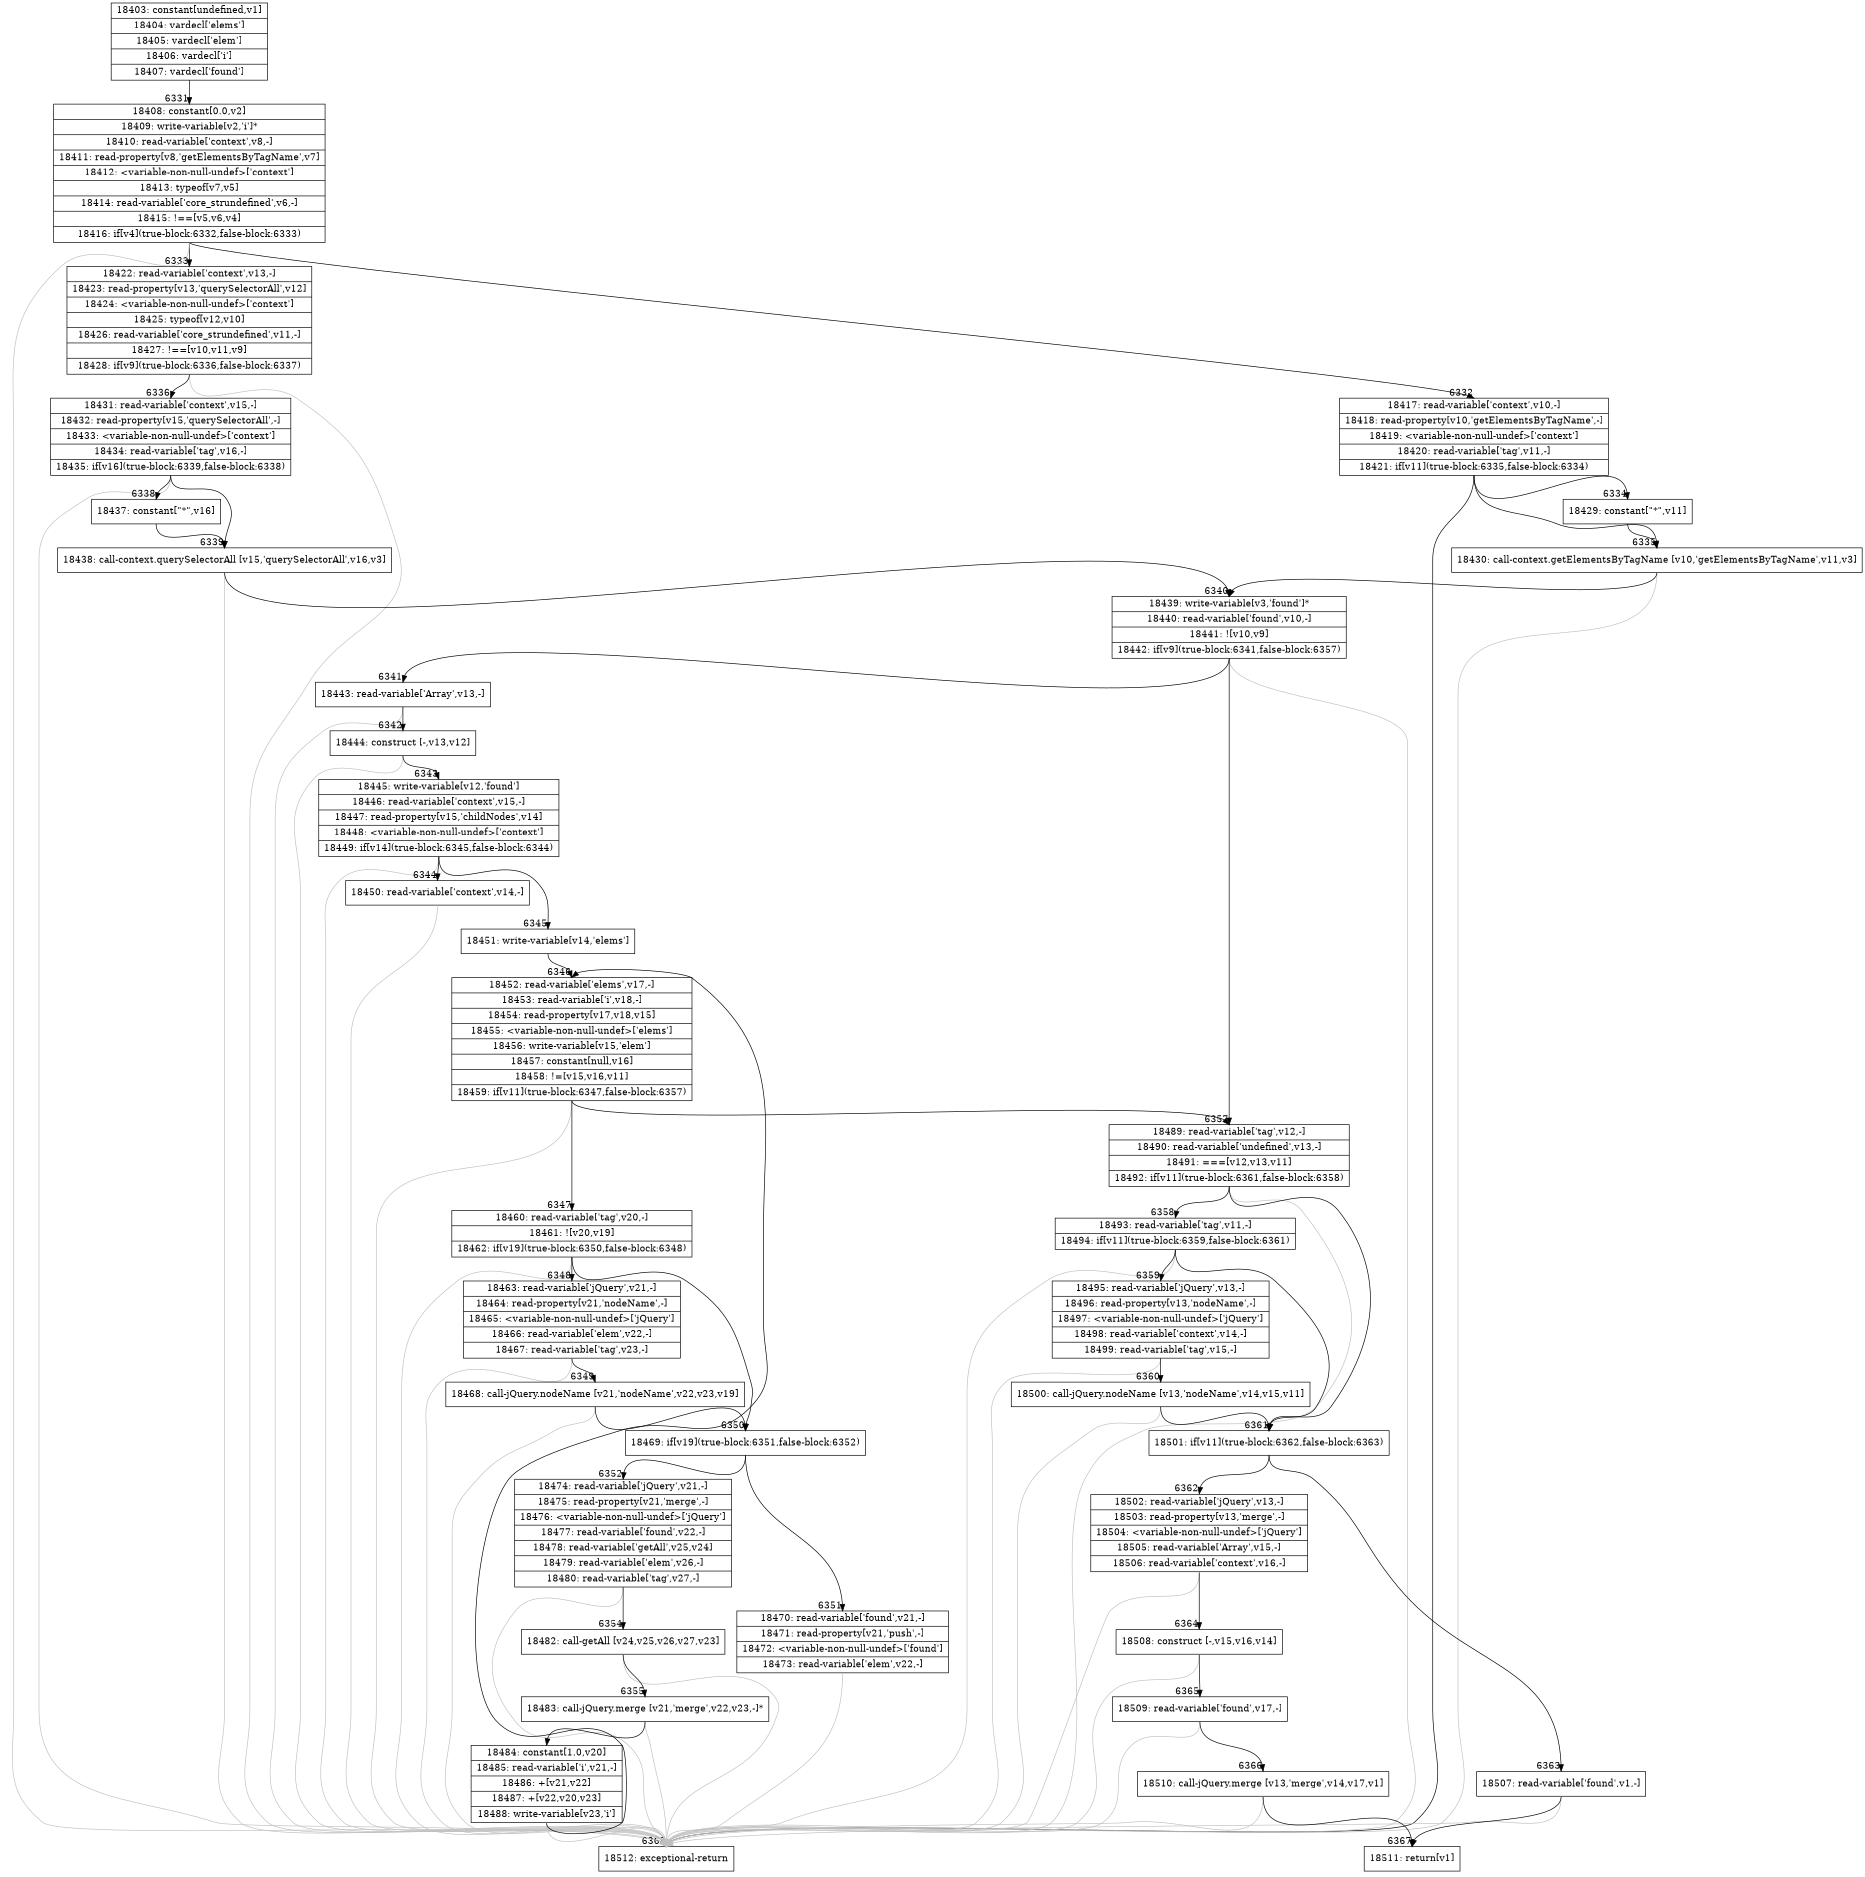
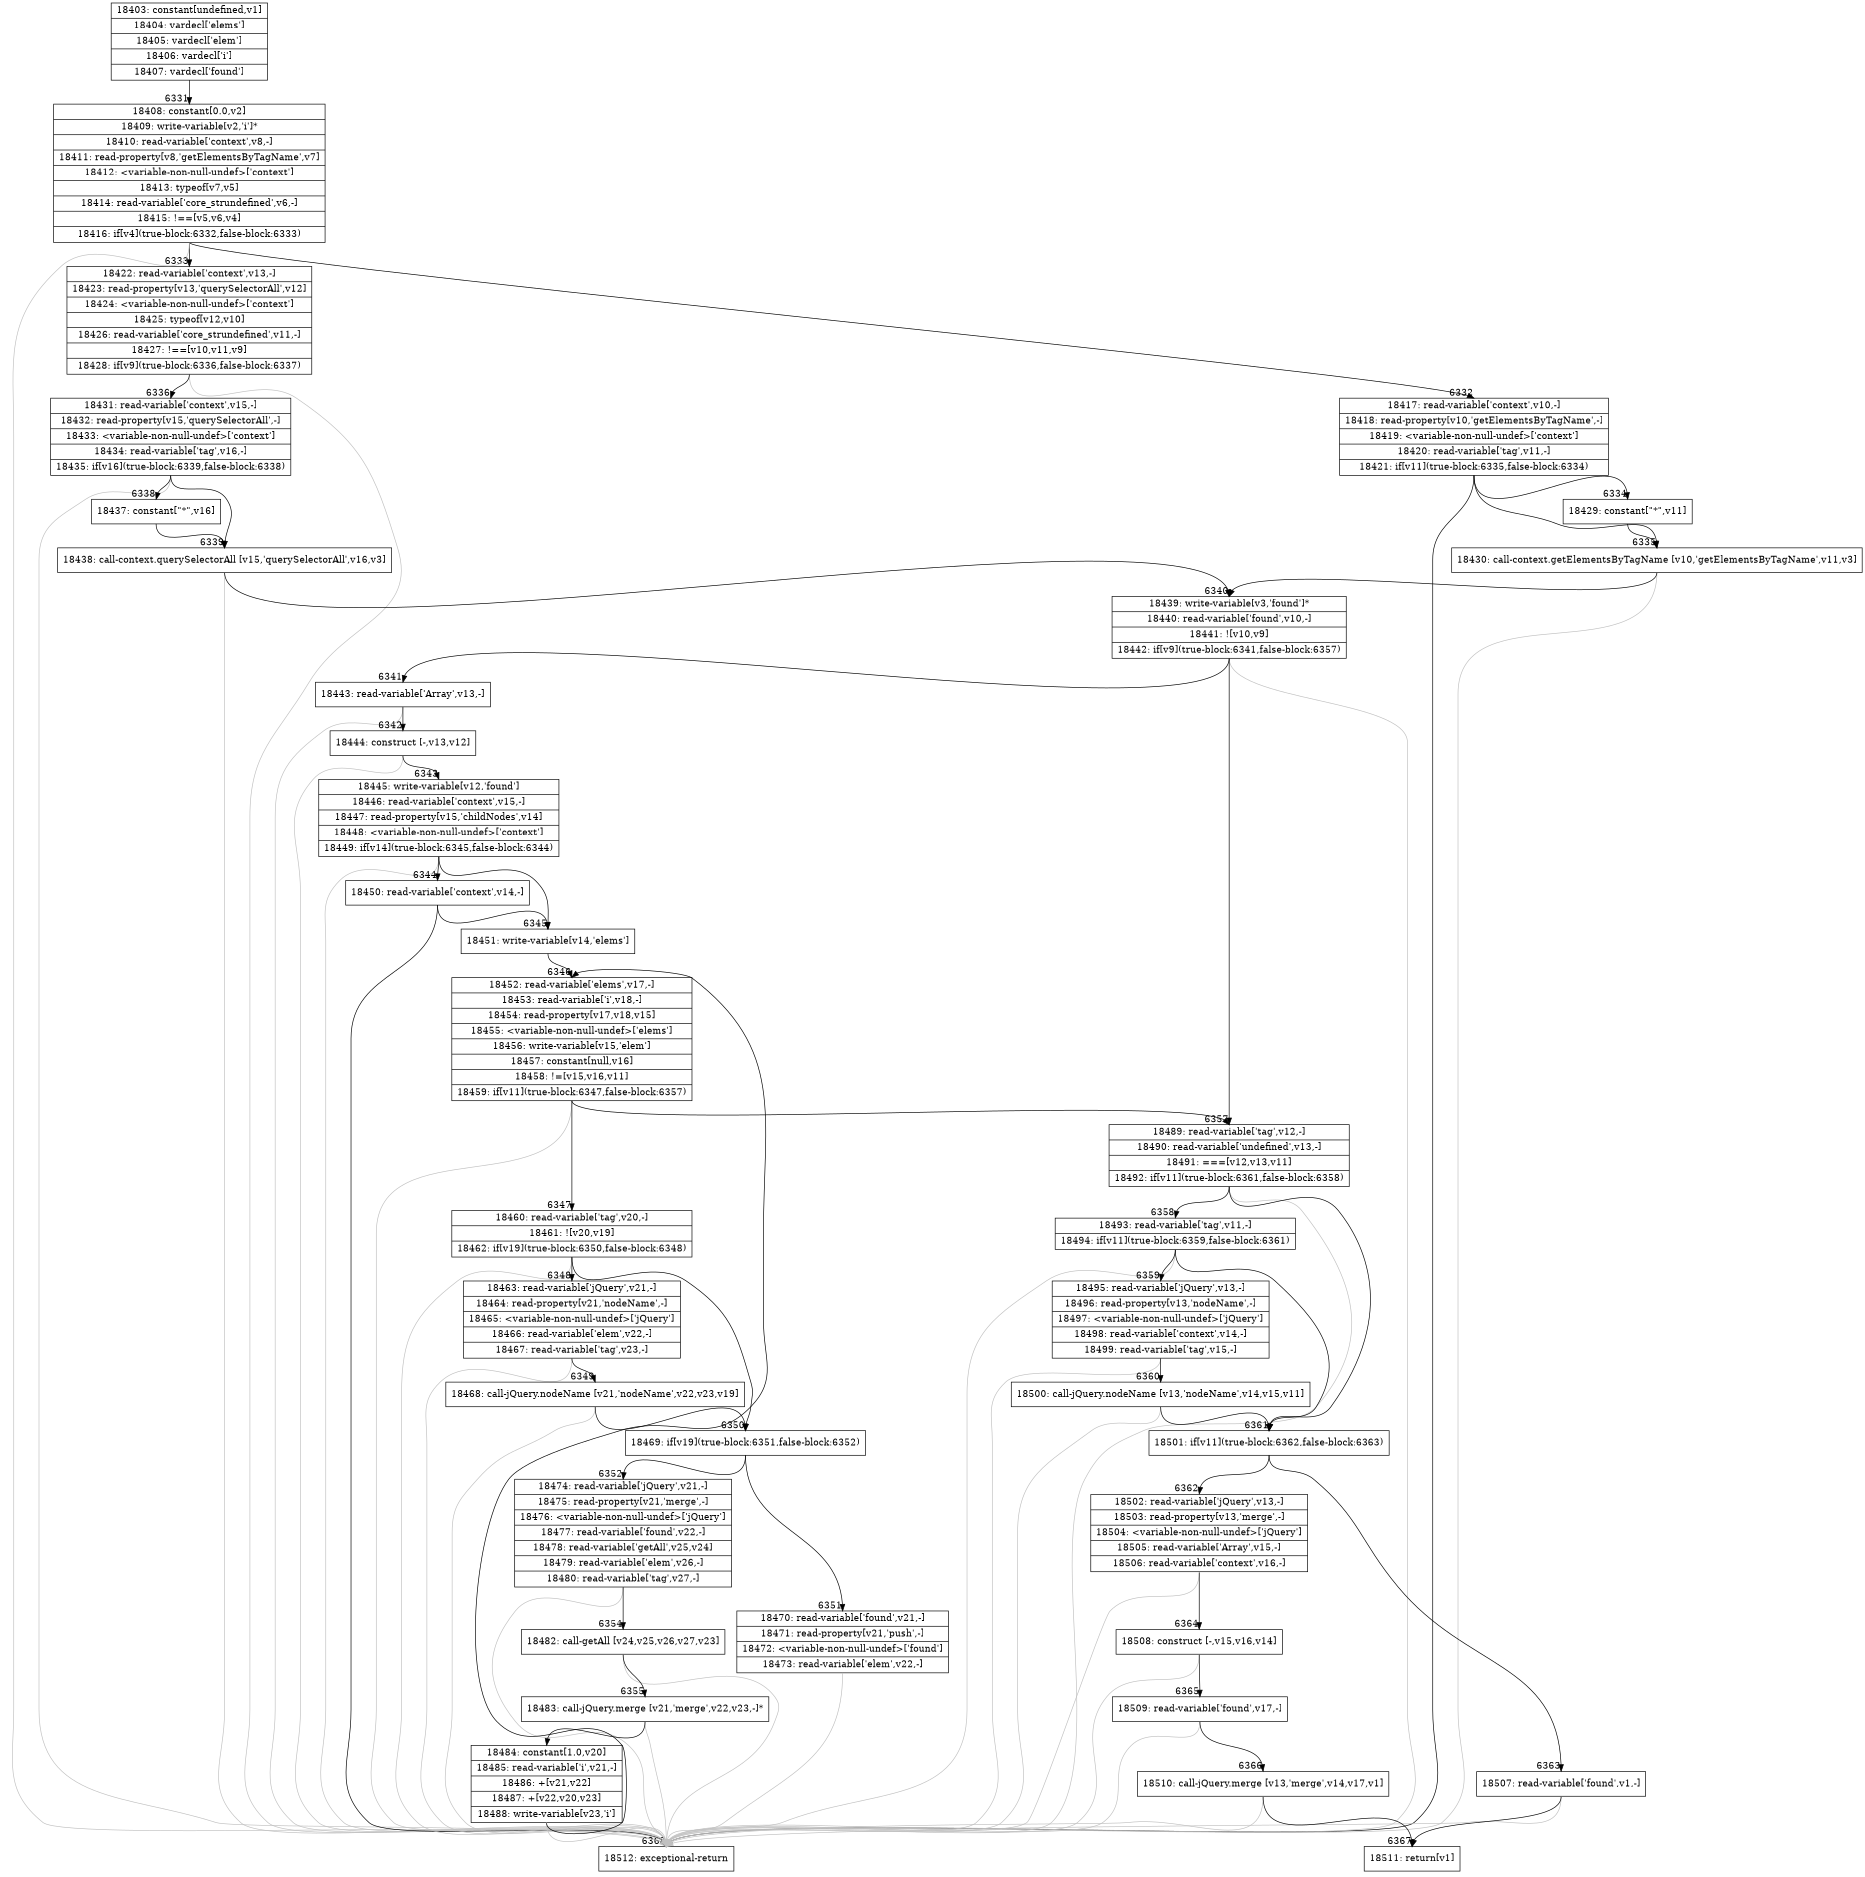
  digraph {
    rankdir=TD
    node [shape=record]
    edge [headport=n tailport=s]
    n1 [label="{18403: constant[undefined,v1]|18404: vardecl['elems']|18405: vardecl['elem']|18406: vardecl['i']|18407: vardecl['found']}"]
    n2 [label="{18408: constant[0.0,v2]|18409: write-variable[v2,'i']*|18410: read-variable['context',v8,-]|18411: read-property[v8,'getElementsByTagName',v7]|18412: \<variable-non-null-undef\>['context']|18413: typeof[v7,v5]|18414: read-variable['core_strundefined',v6,-]|18415: !==[v5,v6,v4]|18416: if[v4](true-block:6332,false-block:6333)}"]
    n3 [label="{18417: read-variable['context',v10,-]|18418: read-property[v10,'getElementsByTagName',-]|18419: \<variable-non-null-undef\>['context']|18420: read-variable['tag',v11,-]|18421: if[v11](true-block:6335,false-block:6334)}"]
    n4 [label="{18422: read-variable['context',v13,-]|18423: read-property[v13,'querySelectorAll',v12]|18424: \<variable-non-null-undef\>['context']|18425: typeof[v12,v10]|18426: read-variable['core_strundefined',v11,-]|18427: !==[v10,v11,v9]|18428: if[v9](true-block:6336,false-block:6337)}"]
    n5 [label="{18512: exceptional-return}"]
    n6 [label="{18430: call-context.getElementsByTagName [v10,'getElementsByTagName',v11,v3]}"]
    n7 [label="{18429: constant[\"*\",v11]}"]
    n8 [label="{18431: read-variable['context',v15,-]|18432: read-property[v15,'querySelectorAll',-]|18433: \<variable-non-null-undef\>['context']|18434: read-variable['tag',v16,-]|18435: if[v16](true-block:6339,false-block:6338)}"]
    n9 [label="{18439: write-variable[v3,'found']*|18440: read-variable['found',v10,-]|18441: ![v10,v9]|18442: if[v9](true-block:6341,false-block:6357)}"]
    n10 [label="{18438: call-context.querySelectorAll [v15,'querySelectorAll',v16,v3]}"]
    n11 [label="{18437: constant[\"*\",v16]}"]
    n12 [label="{18443: read-variable['Array',v13,-]}"]
    n13 [label="{18489: read-variable['tag',v12,-]|18490: read-variable['undefined',v13,-]|18491: ===[v12,v13,v11]|18492: if[v11](true-block:6361,false-block:6358)}"]
    n14 [label="{18444: construct [-,v13,v12]}"]
    n15 [label="{18501: if[v11](true-block:6362,false-block:6363)}"]
    n16 [label="{18493: read-variable['tag',v11,-]|18494: if[v11](true-block:6359,false-block:6361)}"]
    n17 [label="{18445: write-variable[v12,'found']|18446: read-variable['context',v15,-]|18447: read-property[v15,'childNodes',v14]|18448: \<variable-non-null-undef\>['context']|18449: if[v14](true-block:6345,false-block:6344)}"]
    n18 [label="{18502: read-variable['jQuery',v13,-]|18503: read-property[v13,'merge',-]|18504: \<variable-non-null-undef\>['jQuery']|18505: read-variable['Array',v15,-]|18506: read-variable['context',v16,-]}"]
    n19 [label="{18507: read-variable['found',v1,-]}"]
    n20 [label="{18495: read-variable['jQuery',v13,-]|18496: read-property[v13,'nodeName',-]|18497: \<variable-non-null-undef\>['jQuery']|18498: read-variable['context',v14,-]|18499: read-variable['tag',v15,-]}"]
    n21 [label="{18451: write-variable[v14,'elems']}"]
    n22 [label="{18450: read-variable['context',v14,-]}"]
    n23 [label="{18452: read-variable['elems',v17,-]|18453: read-variable['i',v18,-]|18454: read-property[v17,v18,v15]|18455: \<variable-non-null-undef\>['elems']|18456: write-variable[v15,'elem']|18457: constant[null,v16]|18458: !=[v15,v16,v11]|18459: if[v11](true-block:6347,false-block:6357)}"]
    n24 [label="{18460: read-variable['tag',v20,-]|18461: ![v20,v19]|18462: if[v19](true-block:6350,false-block:6348)}"]
    n25 [label="{18469: if[v19](true-block:6351,false-block:6352)}"]
    n26 [label="{18463: read-variable['jQuery',v21,-]|18464: read-property[v21,'nodeName',-]|18465: \<variable-non-null-undef\>['jQuery']|18466: read-variable['elem',v22,-]|18467: read-variable['tag',v23,-]}"]
    n27 [label="{18470: read-variable['found',v21,-]|18471: read-property[v21,'push',-]|18472: \<variable-non-null-undef\>['found']|18473: read-variable['elem',v22,-]}"]
    n28 [label="{18474: read-variable['jQuery',v21,-]|18475: read-property[v21,'merge',-]|18476: \<variable-non-null-undef\>['jQuery']|18477: read-variable['found',v22,-]|18478: read-variable['getAll',v25,v24]|18479: read-variable['elem',v26,-]|18480: read-variable['tag',v27,-]}"]
    n29 [label="{18468: call-jQuery.nodeName [v21,'nodeName',v22,v23,v19]}"]
    n30 [label="{18482: call-getAll [v24,v25,v26,v27,v23]}"]
    n31 [label="{18483: call-jQuery.merge [v21,'merge',v22,v23,-]*}"]
    n32 [label="{18484: constant[1.0,v20]|18485: read-variable['i',v21,-]|18486: +[v21,v22]|18487: +[v22,v20,v23]|18488: write-variable[v23,'i']}"]
    n33 [label="{18508: construct [-,v15,v16,v14]}"]
    n34 [label="{18511: return[v1]}"]
    n35 [label="{18500: call-jQuery.nodeName [v13,'nodeName',v14,v15,v11]}"]
    n36 [label="{18509: read-variable['found',v17,-]}"]
    n37 [label="{18510: call-jQuery.merge [v13,'merge',v14,v17,v1]}"]
    n1 -> n2 [headlabel="      6331"]
    n2 -> n3 [headlabel="      6332"]
    n2 -> n4 [headlabel="      6333"]
    n2 -> n5 [color=gray headlabel="      6368"]
    n3 -> n5 [color=black]
    n3 -> n6 [headlabel="      6335"]
    n3 -> n7 [headlabel="      6334"]
    n4 -> n5 [color=gray]
    n4 -> n8 [headlabel="      6336"]
    n6 -> n5 [color=gray]
    n6 -> n9 [headlabel="      6340"]
    n7 -> n6
    n8 -> n5 [color=gray]
    n8 -> n10 [headlabel="      6339"]
    n8 -> n11 [headlabel="      6338"]
    n9 -> n5 [color=gray]
    n9 -> n12 [headlabel="      6341"]
    n9 -> n13 [headlabel="      6357"]
    n10 -> n5 [color=gray]
    n10 -> n9
    n11 -> n10
    n12 -> n5 [color=gray]
    n12 -> n14 [headlabel="      6342"]
    n13 -> n5 [color=gray]
    n13 -> n15 [headlabel="      6361"]
    n13 -> n16 [headlabel="      6358"]
    n14 -> n5 [color=gray]
    n14 -> n17 [headlabel="      6343"]
    n15 -> n18 [headlabel="      6362"]
    n15 -> n19 [headlabel="      6363"]
    n16 -> n5 [color=gray]
    n16 -> n15
    n16 -> n20 [headlabel="      6359"]
    n17 -> n5 [color=gray]
    n17 -> n21 [headlabel="      6345"]
    n17 -> n22 [headlabel="      6344"]
    n18 -> n5 [color=gray]
    n18 -> n33 [headlabel="      6364"]
    n19 -> n5 [color=gray]
    n19 -> n34 [headlabel="      6367"]
    n20 -> n5 [color=gray]
    n20 -> n35 [headlabel="      6360"]
    n21 -> n23 [headlabel="      6346"]
-   n22 -> n5 [color=gray]
+   n22 -> n5 [color=black]
+   n22 -> n21
    n23 -> n5 [color=gray]
    n23 -> n13
    n23 -> n24 [headlabel="      6347"]
    n24 -> n5 [color=gray]
    n24 -> n25 [headlabel="      6350"]
    n24 -> n26 [headlabel="      6348"]
    n25 -> n27 [headlabel="      6351"]
    n25 -> n28 [headlabel="      6352"]
    n26 -> n5 [color=gray]
    n26 -> n29 [headlabel="      6349"]
    n27 -> n5 [color=gray]
    n28 -> n5 [color=gray]
    n28 -> n30 [headlabel="      6354"]
    n29 -> n5 [color=gray]
    n29 -> n25
    n30 -> n5 [color=gray]
    n30 -> n31 [headlabel="      6355"]
    n31 -> n5 [color=gray]
    n31 -> n32
    n32 -> n5 [color=gray]
    n32 -> n23
    n33 -> n5 [color=gray]
    n33 -> n36 [headlabel="      6365"]
    n35 -> n5 [color=gray]
    n35 -> n15
    n36 -> n5 [color=gray]
    n36 -> n37 [headlabel="      6366"]
    n37 -> n5 [color=gray]
    n37 -> n34
  }
